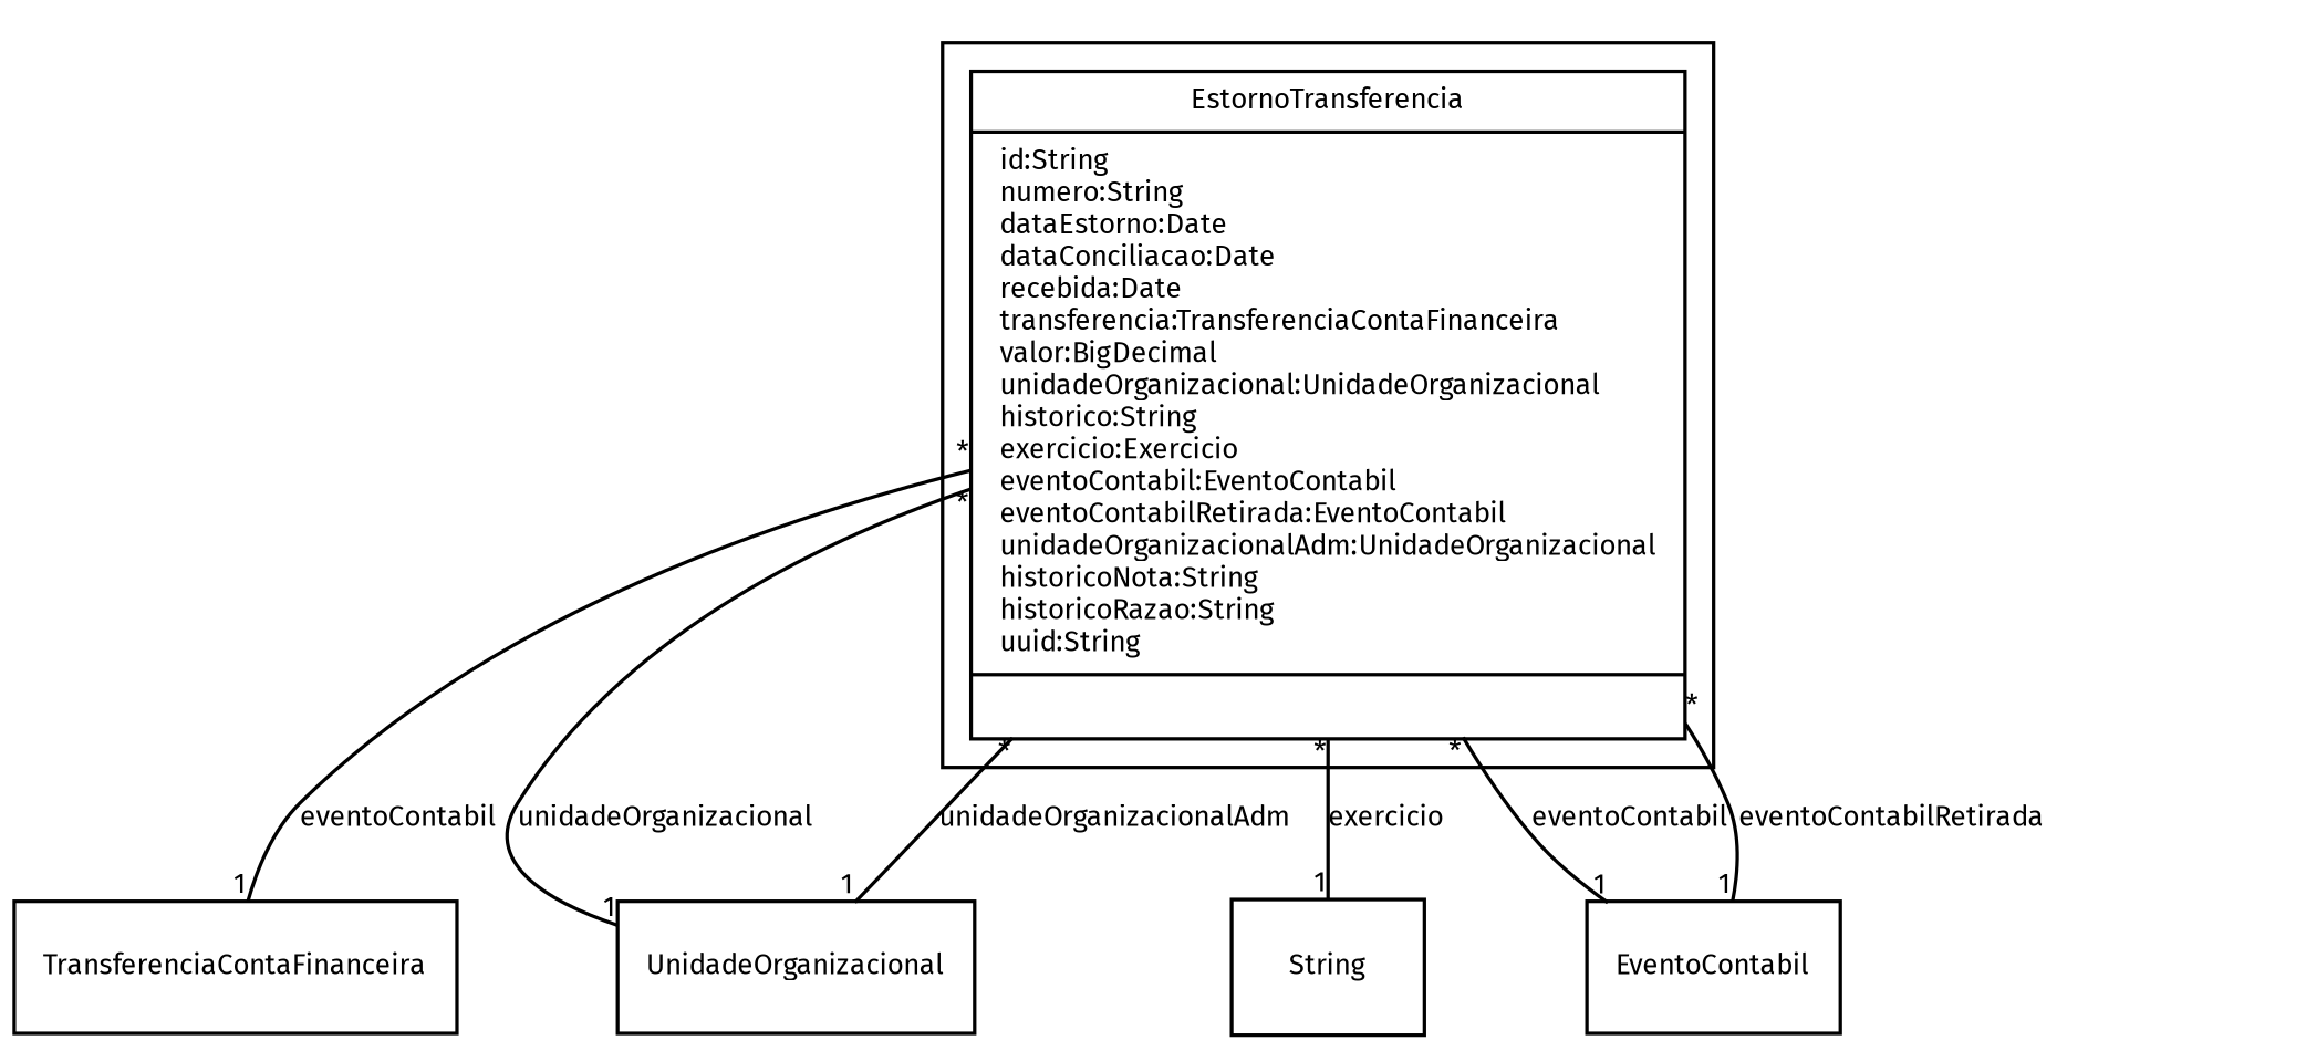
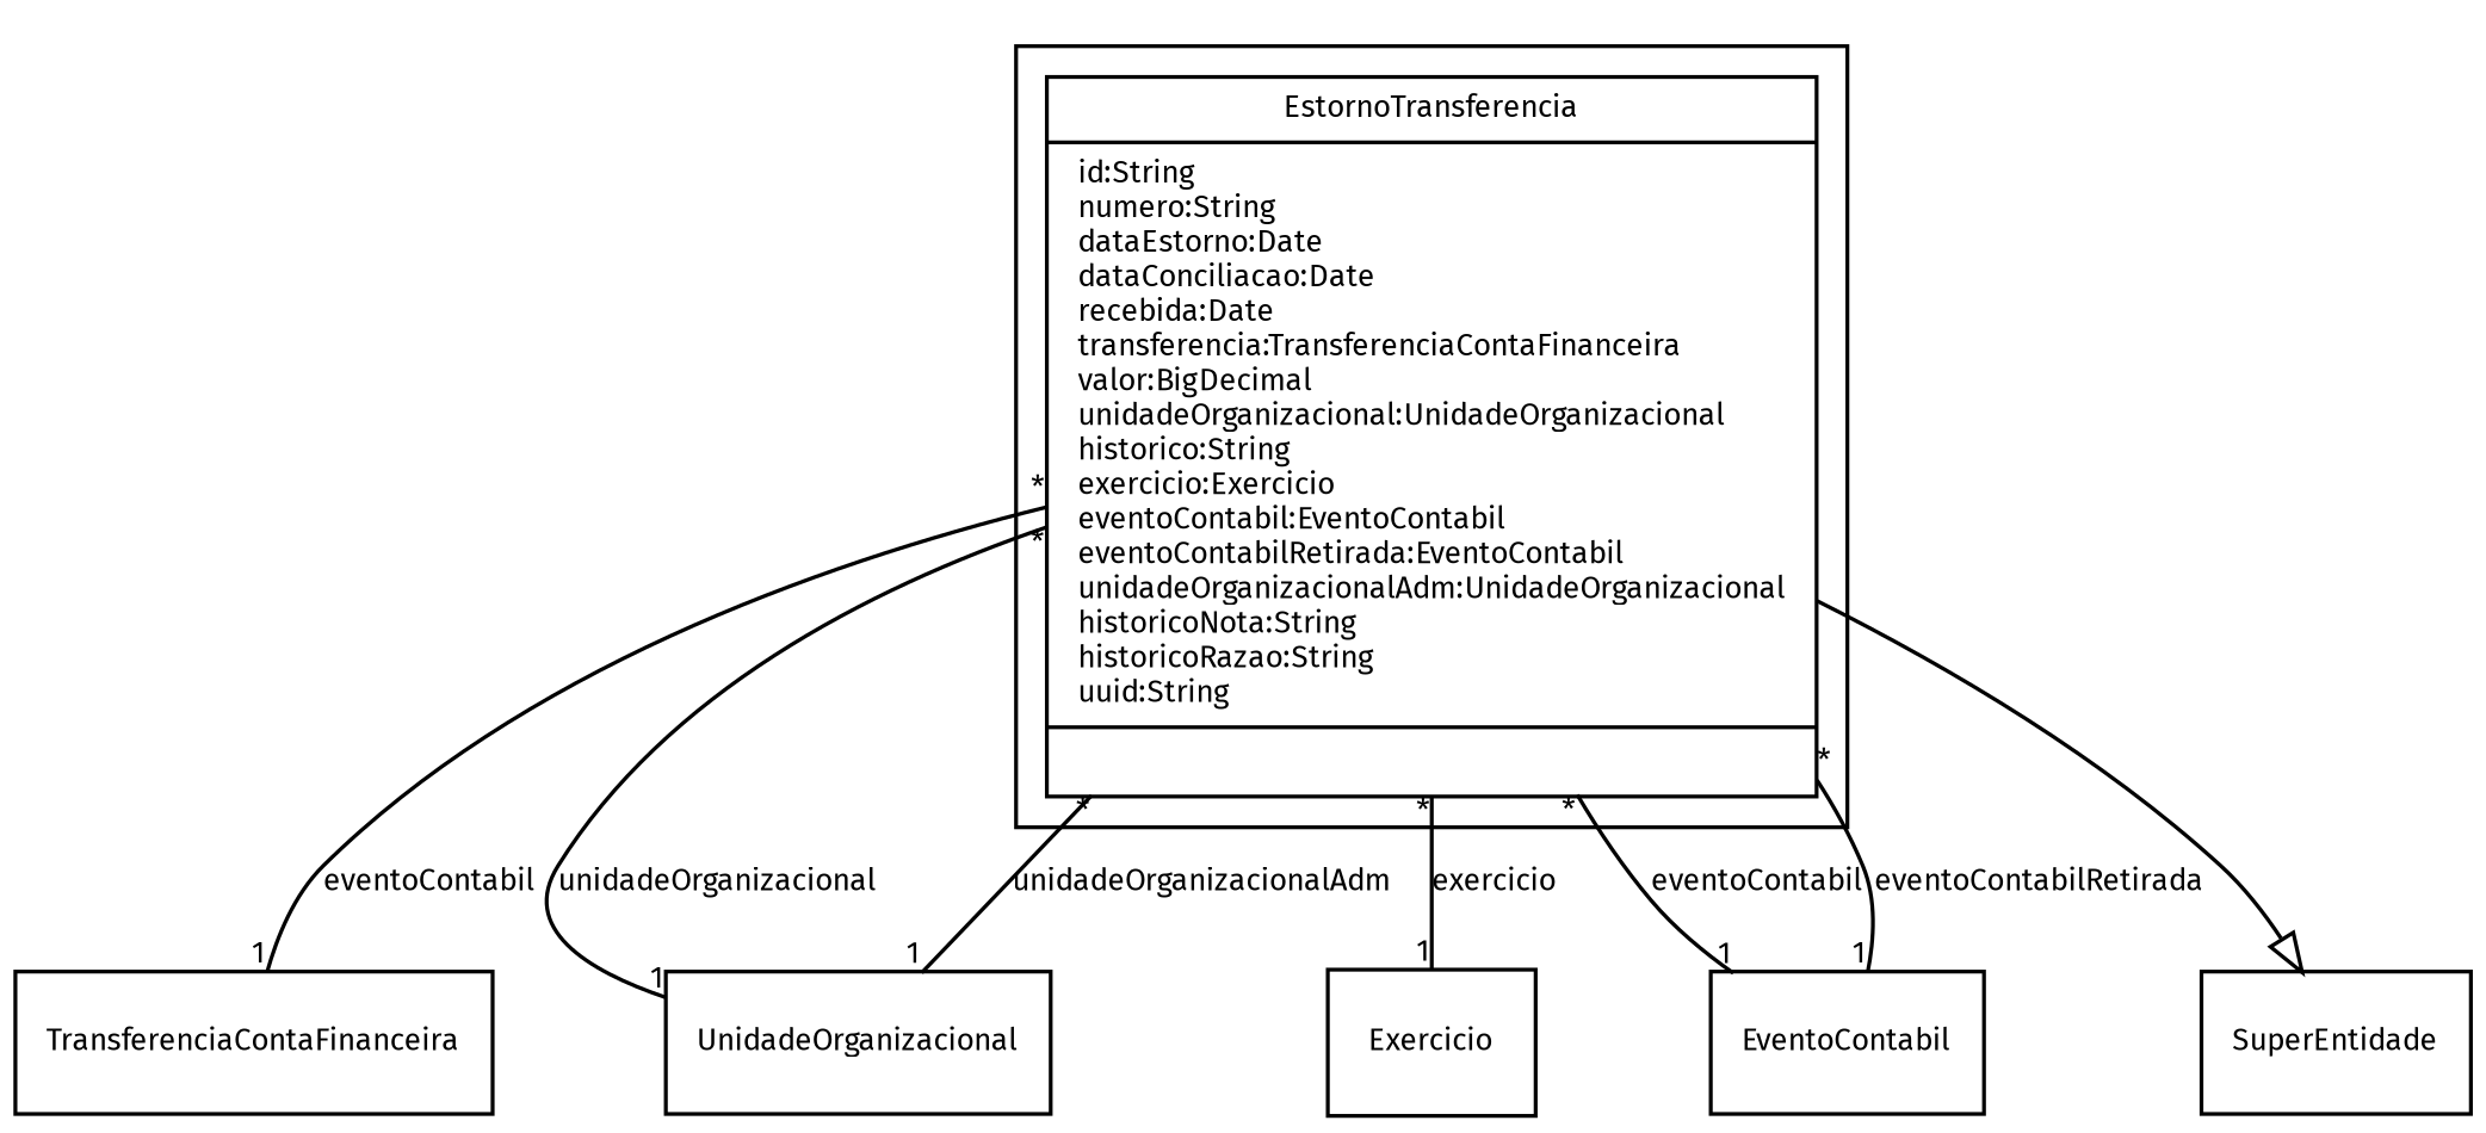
  digraph {
    fontname="Fira Sans"
    fontsize=8
    node [fontname="Fira Sans" fontsize=8 shape=record]
    edge [arrowhead=none fontname="Fira Sans" fontsize=8 headlabel=1 taillabel="*"]
    n1 [label="{EstornoTransferencia|id:String\lnumero:String\ldataEstorno:Date\ldataConciliacao:Date\lrecebida:Date\ltransferencia:TransferenciaContaFinanceira\lvalor:BigDecimal\lunidadeOrganizacional:UnidadeOrganizacional\lhistorico:String\lexercicio:Exercicio\leventoContabil:EventoContabil\leventoContabilRetirada:EventoContabil\lunidadeOrganizacionalAdm:UnidadeOrganizacional\lhistoricoNota:String\lhistoricoRazao:String\luuid:String\l|\l}"]
    TransferenciaContaFinanceira
    UnidadeOrganizacional
-   Exercicio [label=String]
+   Exercicio
    EventoContabil
+   SuperEntidade
    subgraph cluster_1 {
      n1
    }
    n1 -> TransferenciaContaFinanceira [label=eventoContabil]
    n1 -> UnidadeOrganizacional [label=unidadeOrganizacional]
    n1 -> UnidadeOrganizacional [label=unidadeOrganizacionalAdm]
    n1 -> Exercicio [label=exercicio]
    n1 -> EventoContabil [label=eventoContabil]
    n1 -> EventoContabil [label=eventoContabilRetirada]
+   n1 -> SuperEntidade [arrowhead=empty headlabel="" taillabel=""]
  }
